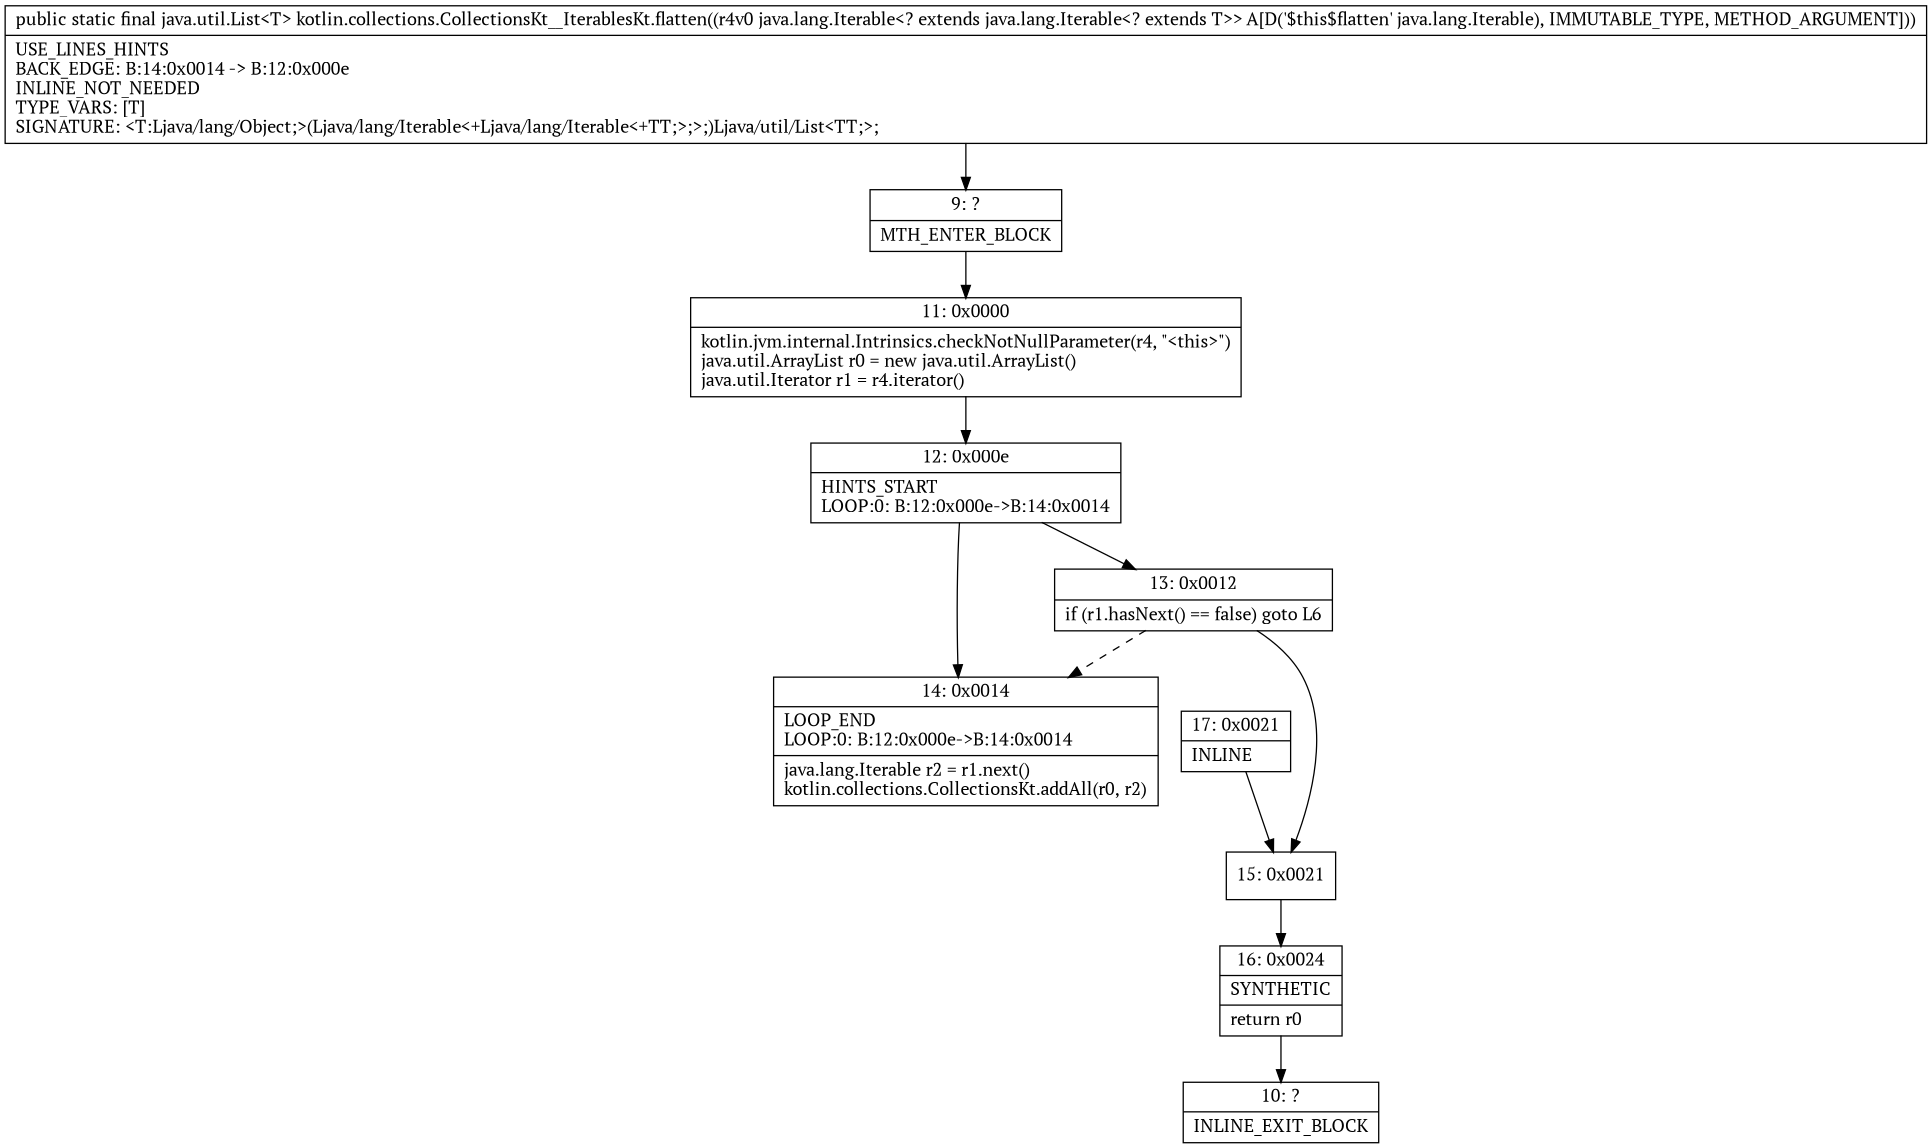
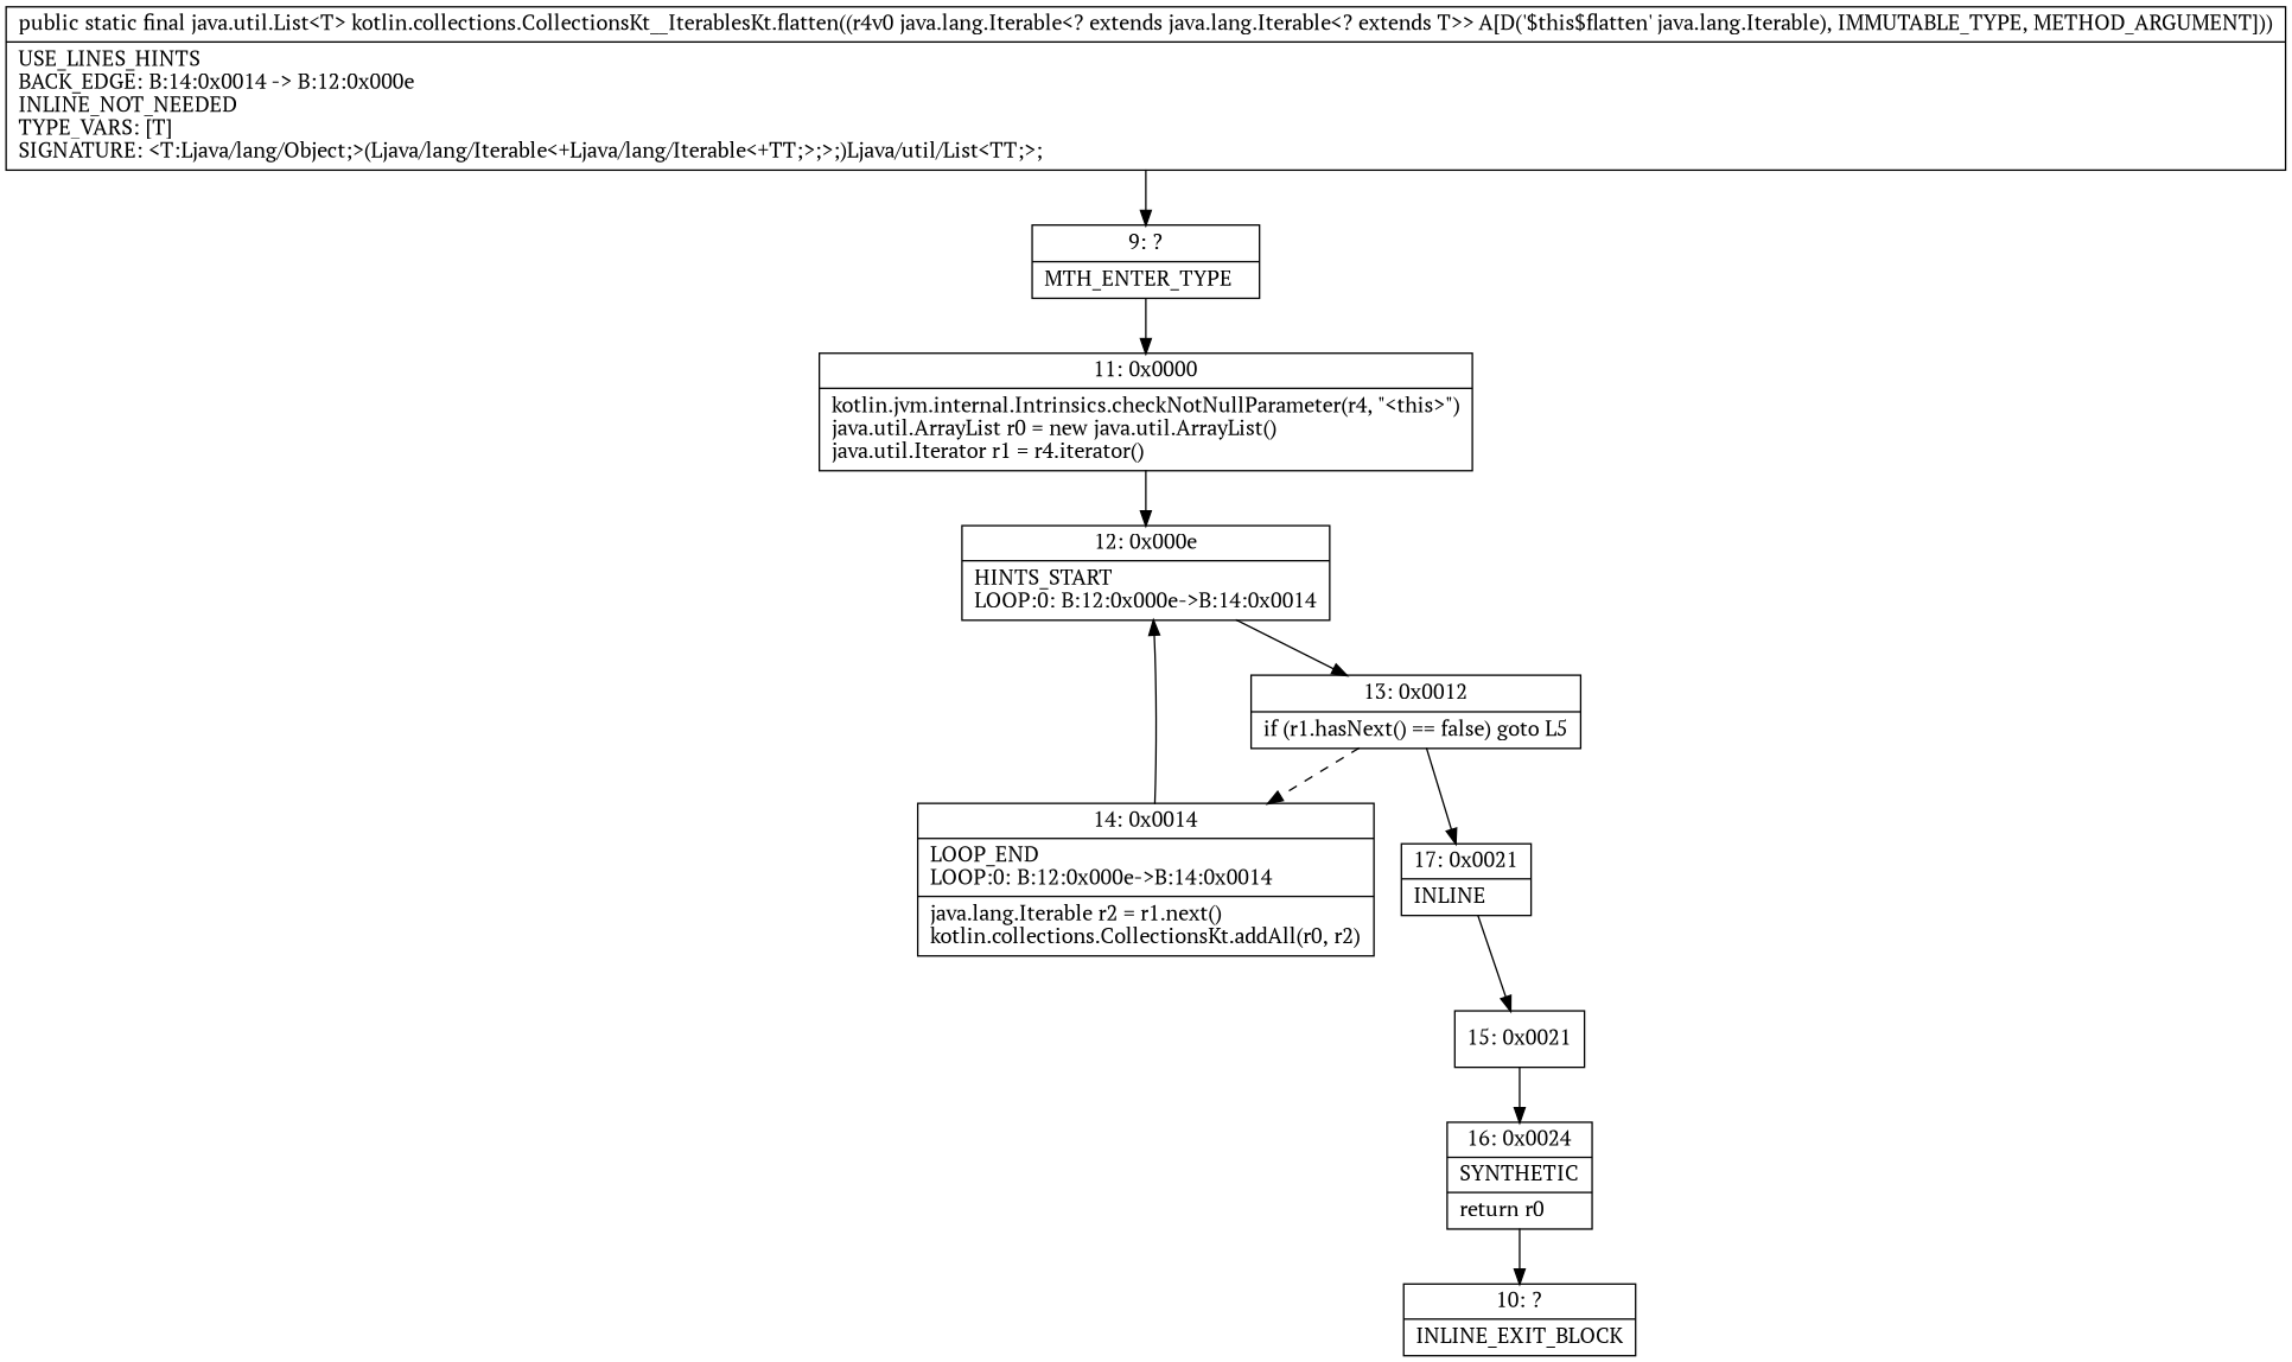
  digraph {
    fontname="PT Serif"
    node [fontname="PT Serif" shape=record]
    edge [fontname="PT Serif"]
-   n1 [label="{9\:\ ?|MTH_ENTER_BLOCK\l}"]
+   n1 [label="{9\:\ ?|MTH_ENTER_TYPE\l}"]
    n2 [label="{11\:\ 0x0000|kotlin.jvm.internal.Intrinsics.checkNotNullParameter(r4, \"\<this\>\")\ljava.util.ArrayList r0 = new java.util.ArrayList()\ljava.util.Iterator r1 = r4.iterator()\l}"]
    n3 [label="{12\:\ 0x000e|HINTS_START\lLOOP:0: B:12:0x000e\-\>B:14:0x0014\l}"]
-   n4 [label="{13\:\ 0x0012|if (r1.hasNext() == false) goto L6\l}"]
+   n4 [label="{13\:\ 0x0012|if (r1.hasNext() == false) goto L5\l}"]
    n5 [label="{14\:\ 0x0014|LOOP_END\lLOOP:0: B:12:0x000e\-\>B:14:0x0014\l|java.lang.Iterable r2 = r1.next()\lkotlin.collections.CollectionsKt.addAll(r0, r2)\l}"]
    n6 [label="{17\:\ 0x0021|INLINE\l}"]
    n7 [label="{15\:\ 0x0021}"]
    n8 [label="{16\:\ 0x0024|SYNTHETIC\l|return r0\l}"]
    n9 [label="{10\:\ ?|INLINE_EXIT_BLOCK\l}"]
    n10 [label="{public static final java.util.List\<T\> kotlin.collections.CollectionsKt__IterablesKt.flatten((r4v0 java.lang.Iterable\<? extends java.lang.Iterable\<? extends T\>\> A[D('$this$flatten' java.lang.Iterable), IMMUTABLE_TYPE, METHOD_ARGUMENT]))  | USE_LINES_HINTS\lBACK_EDGE: B:14:0x0014 \-\> B:12:0x000e\lINLINE_NOT_NEEDED\lTYPE_VARS: [T]\lSIGNATURE: \<T:Ljava\/lang\/Object;\>(Ljava\/lang\/Iterable\<+Ljava\/lang\/Iterable\<+TT;\>;\>;)Ljava\/util\/List\<TT;\>;\l}"]
    n1 -> n2
    n2 -> n3
    n3 -> n4
    n4 -> n5 [style=dashed]
-   n4 -> n7
-   n3 -> n5
+   n4 -> n6
+   n5 -> n3
    n6 -> n7
    n7 -> n8
    n8 -> n9
    n10 -> n1
  }
